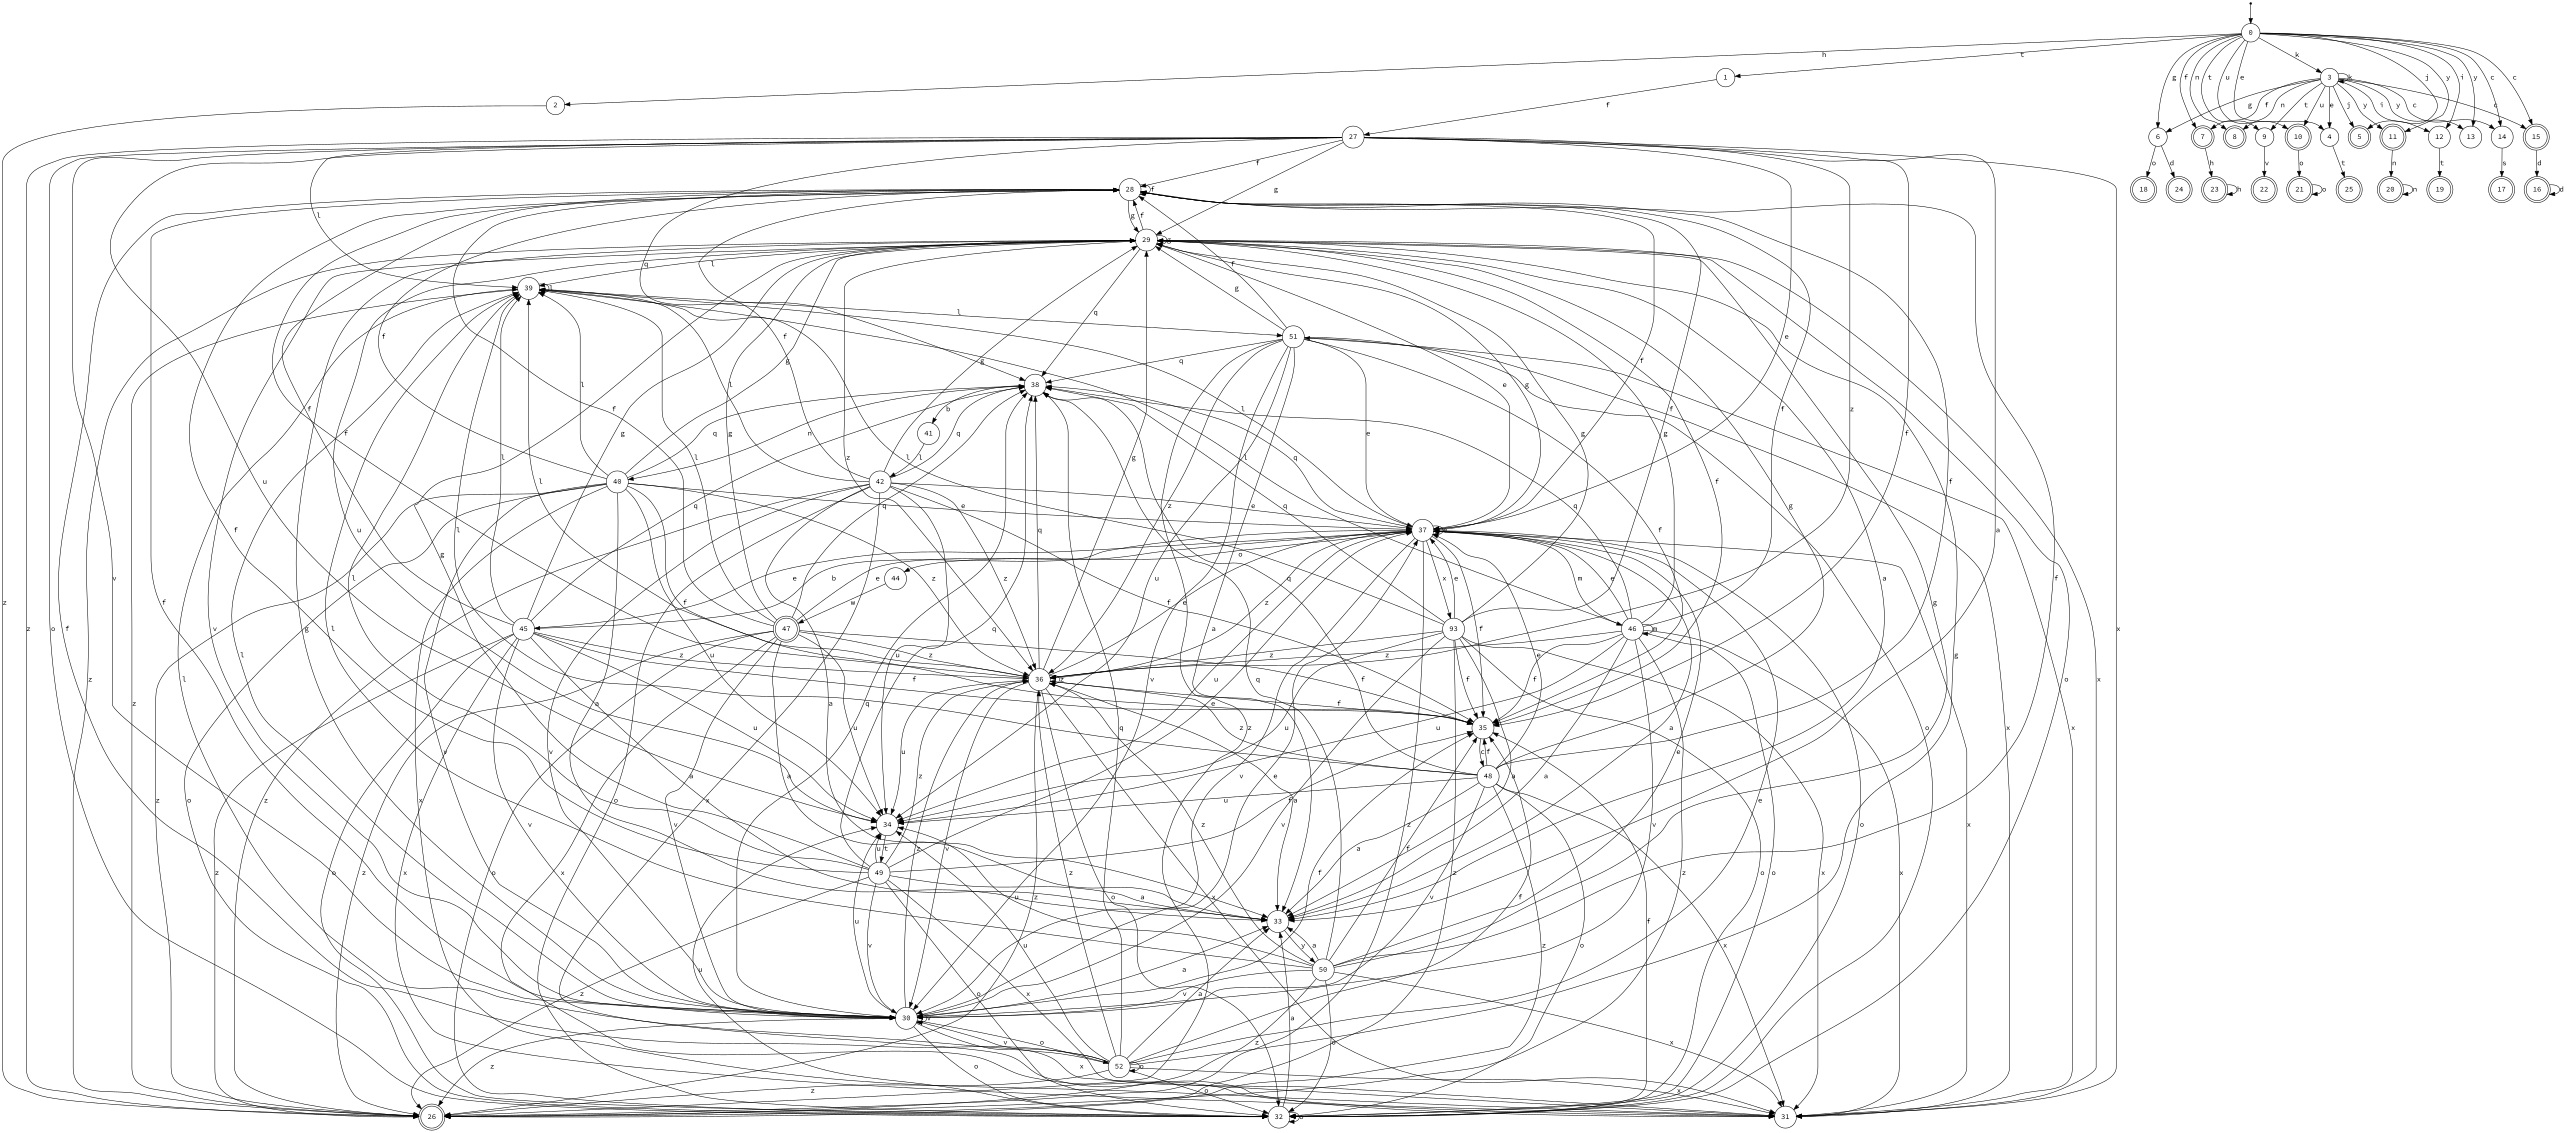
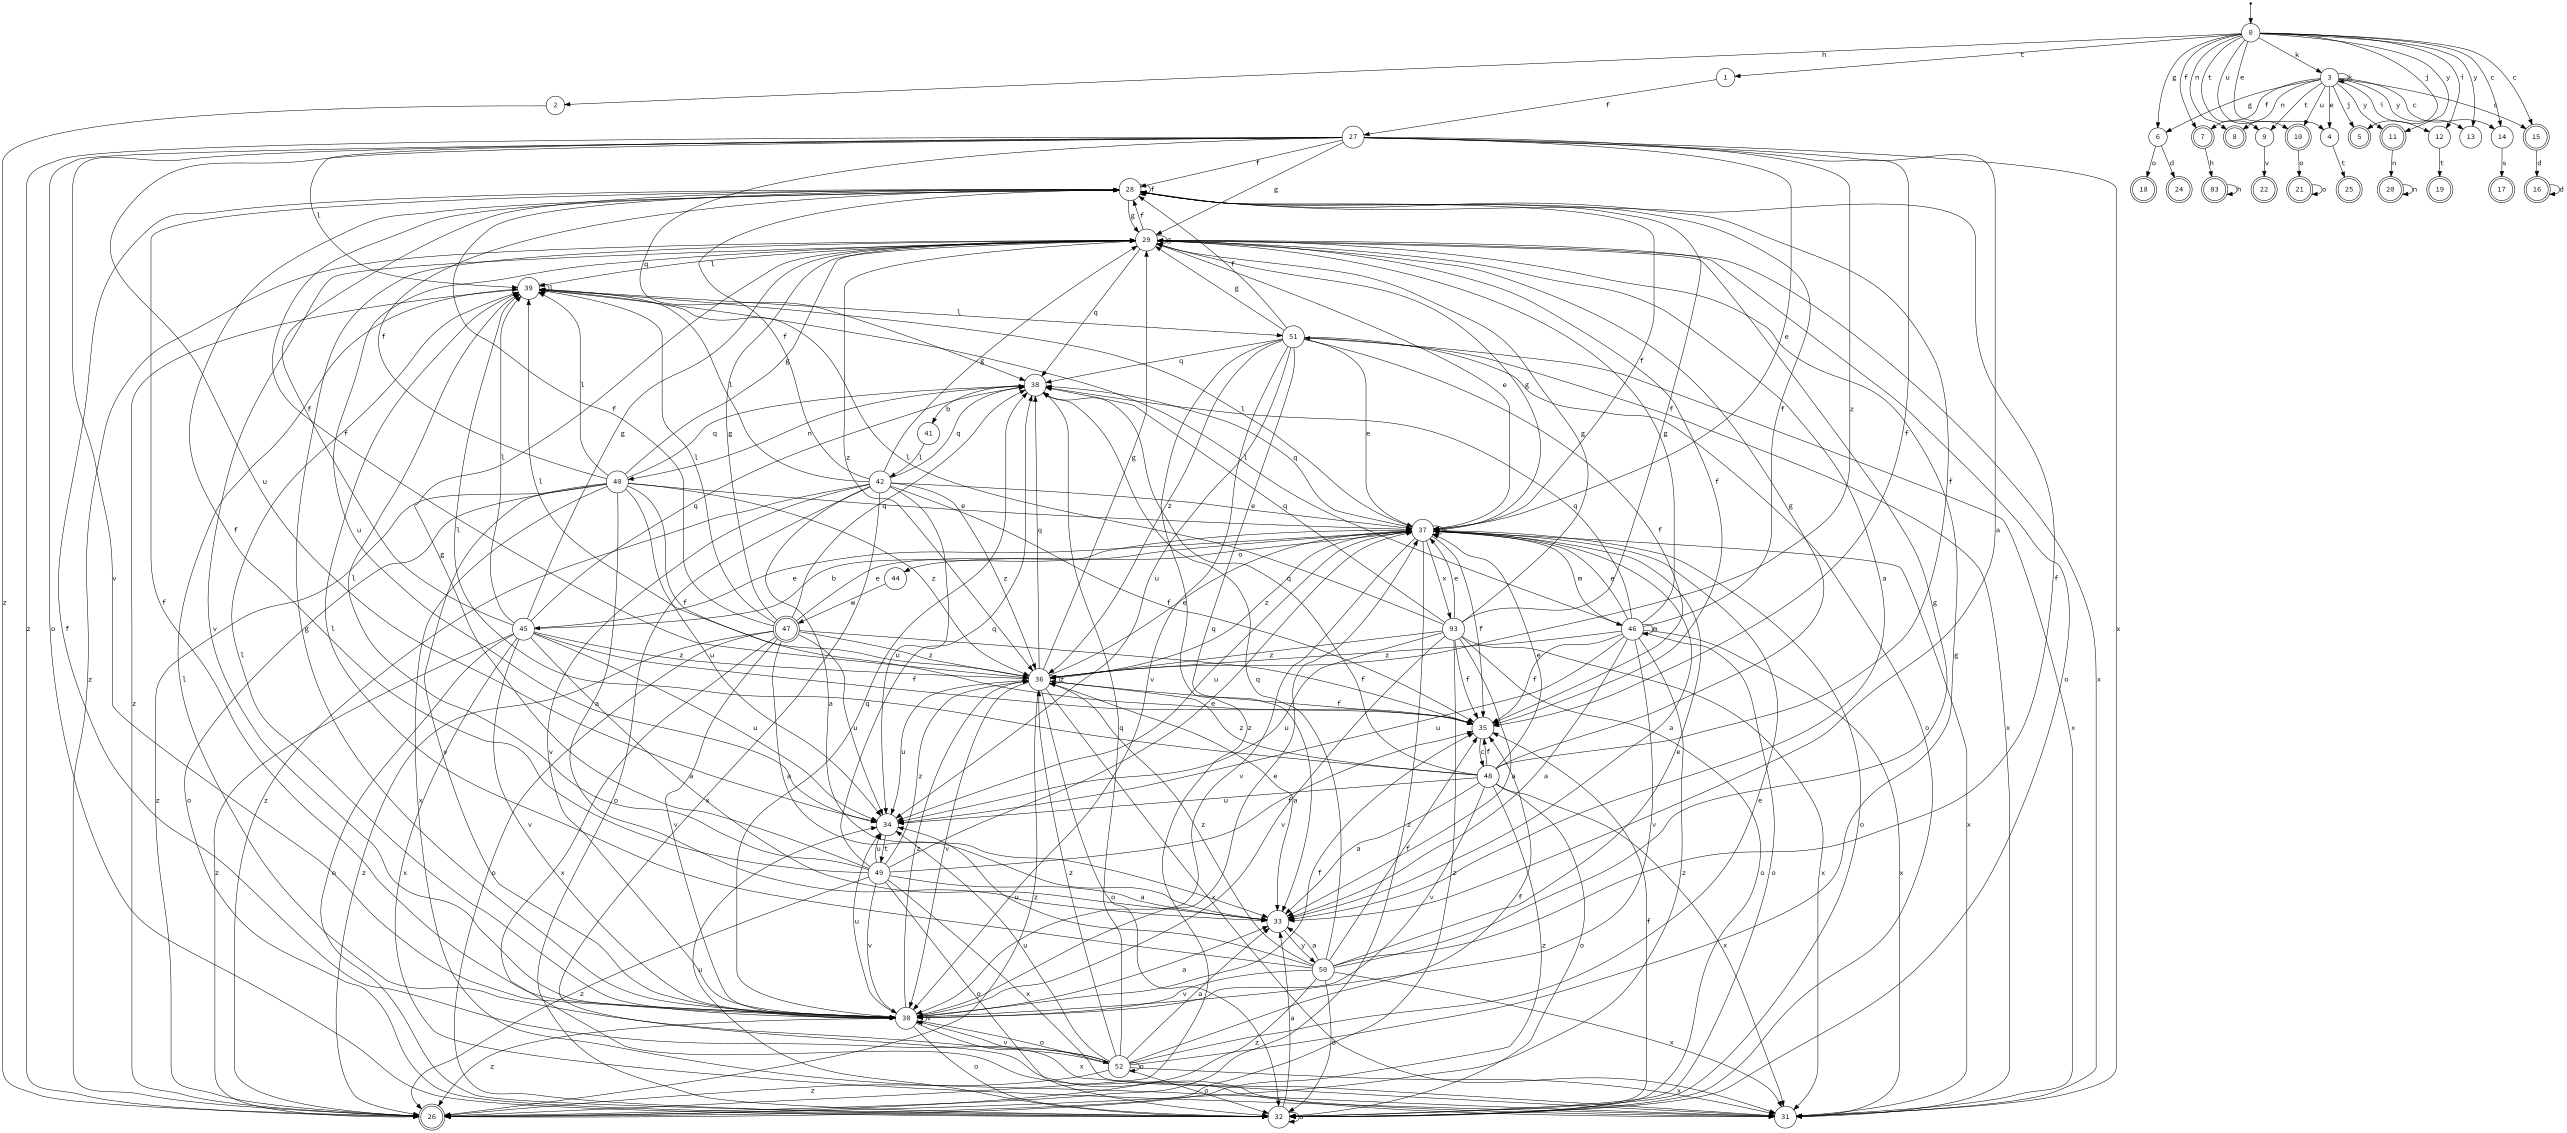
  digraph {
    fontname="Source Code Pro"
    rankdir=TB
    node [fontname="Source Code Pro" shape=circle]
    edge [fontname="Source Code Pro"]
    dummy0 [shape=point]
    0
    1
    2
    3
    4
    5 [shape=doublecircle]
    6
    7 [shape=doublecircle]
    8 [shape=doublecircle]
    9
    10 [shape=doublecircle]
    11 [shape=doublecircle]
    12
    13
    14
    15 [shape=doublecircle]
    27
    26 [shape=doublecircle]
    25 [shape=doublecircle]
    24 [shape=doublecircle]
    18 [shape=doublecircle]
-   23 [shape=doublecircle]
+   23 [shape=doublecircle label=83]
    22 [shape=doublecircle]
    21 [shape=doublecircle]
    20 [shape=doublecircle]
    19 [shape=doublecircle]
    17 [shape=doublecircle]
    16 [shape=doublecircle]
    28
    29
    30
    31
    32
    33
    34
    35
    36
    37
    38
    39
    52
    51
    50
    49
    48
    n47 [label=93]
    44
    45
    46
    40
    41
    47 [shape=doublecircle]
    42
    dummy0 -> 0
    0 -> 1 [label=t]
    0 -> 2 [label=h]
    0 -> 3 [label=k]
    0 -> 4 [label=e]
    0 -> 5 [label=j]
    0 -> 6 [label=g]
    0 -> 7 [label=f]
    0 -> 8 [label=n]
    0 -> 9 [label=t]
    0 -> 10 [label=u]
    0 -> 11 [label=y]
    0 -> 12 [label=i]
    0 -> 13 [label=y]
    0 -> 14 [label=c]
    0 -> 15 [label=c]
    1 -> 27 [label=f]
    2 -> 26 [label=z]
    3 -> 3 [label=k]
    3 -> 4 [label=e]
    3 -> 5 [label=j]
    3 -> 6 [label=g]
    3 -> 7 [label=f]
    3 -> 8 [label=n]
    3 -> 9 [label=t]
    3 -> 10 [label=u]
    3 -> 11 [label=y]
    3 -> 12 [label=i]
    3 -> 13 [label=y]
    3 -> 14 [label=c]
    3 -> 15 [label=c]
    4 -> 25 [label=t]
    6 -> 24 [label=d]
    6 -> 18 [label=o]
    7 -> 23 [label=h]
    9 -> 22 [label=v]
    10 -> 21 [label=o]
    11 -> 20 [label=n]
    12 -> 19 [label=t]
    14 -> 17 [label=s]
    15 -> 16 [label=d]
    27 -> 26 [label=z]
    27 -> 28 [label=f]
    27 -> 29 [label=g]
    27 -> 30 [label=v]
    27 -> 31 [label=x]
    27 -> 32 [label=o]
    27 -> 33 [label=a]
    27 -> 34 [label=u]
    27 -> 35 [label=f]
    27 -> 36 [label=z]
    27 -> 37 [label=e]
    27 -> 38 [label=q]
    27 -> 39 [label=l]
    23 -> 23 [label=h]
    21 -> 21 [label=o]
    20 -> 20 [label=n]
    16 -> 16 [label=d]
    28 -> 28 [label=f]
    28 -> 29 [label=g]
    29 -> 26 [label=z]
    29 -> 28 [label=f]
    29 -> 29 [label=g]
    29 -> 30 [label=v]
    29 -> 31 [label=x]
    29 -> 32 [label=o]
    29 -> 33 [label=a]
    29 -> 34 [label=u]
    29 -> 35 [label=f]
    29 -> 36 [label=z]
    29 -> 37 [label=e]
    29 -> 38 [label=q]
    29 -> 39 [label=l]
    30 -> 26 [label=z]
    30 -> 28 [label=f]
    30 -> 29 [label=g]
    30 -> 30 [label=v]
    30 -> 31 [label=x]
    30 -> 32 [label=o]
    30 -> 33 [label=a]
    30 -> 34 [label=u]
    30 -> 35 [label=f]
    30 -> 36 [label=z]
    30 -> 37 [label=e]
    30 -> 38 [label=q]
    30 -> 39 [label=l]
    30 -> 52 [label=o]
    31 -> 51 [label=x]
    32 -> 32 [label=o]
    32 -> 33 [label=a]
    32 -> 34 [label=u]
    32 -> 35 [label=f]
    33 -> 50 [label=y]
    34 -> 49 [label=t]
    35 -> 48 [label=c]
    36 -> 26 [label=z]
    36 -> 28 [label=f]
    36 -> 29 [label=g]
    36 -> 30 [label=v]
    36 -> 31 [label=x]
    36 -> 32 [label=o]
    36 -> 33 [label=a]
    36 -> 34 [label=u]
    36 -> 35 [label=f]
    36 -> 36 [label=z]
    36 -> 37 [label=e]
    36 -> 38 [label=q]
    36 -> 39 [label=l]
    37 -> 26 [label=z]
    37 -> 28 [label=f]
    37 -> 29 [label=g]
    37 -> 30 [label=v]
    37 -> 31 [label=x]
    37 -> 32 [label=o]
    37 -> 33 [label=a]
    37 -> 34 [label=u]
    37 -> 35 [label=f]
    37 -> 36 [label=z]
    37 -> 37 [label=e]
    37 -> 38 [label=q]
    37 -> 39 [label=l]
    37 -> n47 [label=x]
    37 -> 44 [label=o]
    37 -> 45 [label=b]
    37 -> 46 [label=m]
    38 -> 40 [label=n]
    38 -> 41 [label=b]
    39 -> 26 [label=z]
    39 -> 39 [label=l]
    39 -> 51 [label=l]
    52 -> 26 [label=z]
    52 -> 28 [label=f]
    52 -> 29 [label=g]
    52 -> 30 [label=v]
    52 -> 31 [label=x]
    52 -> 32 [label=o]
    52 -> 33 [label=a]
    52 -> 34 [label=u]
    52 -> 35 [label=f]
    52 -> 36 [label=z]
    52 -> 37 [label=e]
    52 -> 38 [label=q]
    52 -> 39 [label=l]
    52 -> 52 [label=o]
    51 -> 26 [label=z]
    51 -> 28 [label=f]
    51 -> 29 [label=g]
    51 -> 30 [label=v]
    51 -> 31 [label=x]
    51 -> 32 [label=o]
-   51 -> 33 [label=a]
+   51 -> 33 [label=q]
    51 -> 34 [label=u]
    51 -> 35 [label=f]
    51 -> 36 [label=z]
    51 -> 37 [label=e]
    51 -> 38 [label=q]
    50 -> 26 [label=z]
    50 -> 28 [label=f]
    50 -> 29 [label=g]
    50 -> 30 [label=v]
    50 -> 31 [label=x]
    50 -> 32 [label=o]
    50 -> 33 [label=a]
    50 -> 34 [label=u]
    50 -> 35 [label=f]
    50 -> 36 [label=z]
    50 -> 37 [label=e]
    50 -> 38 [label=q]
    50 -> 39 [label=l]
    49 -> 26 [label=z]
    49 -> 28 [label=f]
    49 -> 29 [label=g]
    49 -> 30 [label=v]
    49 -> 31 [label=x]
    49 -> 32 [label=o]
    49 -> 33 [label=a]
    49 -> 34 [label=u]
    49 -> 35 [label=f]
    49 -> 36 [label=z]
    49 -> 37 [label=e]
    49 -> 38 [label=q]
    49 -> 39 [label=l]
    48 -> 26 [label=z]
    48 -> 28 [label=f]
    48 -> 29 [label=g]
    48 -> 30 [label=v]
    48 -> 31 [label=x]
    48 -> 32 [label=o]
    48 -> 33 [label=a]
    48 -> 34 [label=u]
    48 -> 35 [label=f]
    48 -> 36 [label=z]
    48 -> 37 [label=e]
    48 -> 38 [label=q]
    48 -> 39 [label=l]
    n47 -> 26 [label=z]
    n47 -> 28 [label=f]
    n47 -> 29 [label=g]
    n47 -> 30 [label=v]
    n47 -> 31 [label=x]
    n47 -> 32 [label=o]
    n47 -> 33 [label=a]
    n47 -> 34 [label=u]
    n47 -> 35 [label=f]
    n47 -> 36 [label=z]
    n47 -> 37 [label=e]
    n47 -> 38 [label=q]
    n47 -> 39 [label=l]
    44 -> 47 [label=w]
    45 -> 26 [label=z]
    45 -> 28 [label=f]
    45 -> 29 [label=g]
    45 -> 30 [label=v]
    45 -> 31 [label=x]
    45 -> 32 [label=o]
    45 -> 33 [label=a]
    45 -> 34 [label=u]
    45 -> 35 [label=f]
    45 -> 36 [label=z]
    45 -> 37 [label=e]
    45 -> 38 [label=q]
    45 -> 39 [label=l]
    46 -> 26 [label=z]
    46 -> 28 [label=f]
    46 -> 29 [label=g]
    46 -> 30 [label=v]
    46 -> 31 [label=x]
    46 -> 32 [label=o]
    46 -> 33 [label=a]
    46 -> 34 [label=u]
    46 -> 35 [label=f]
    46 -> 36 [label=z]
    46 -> 37 [label=e]
    46 -> 38 [label=q]
    46 -> 39 [label=l]
    46 -> 46 [label=m]
    40 -> 26 [label=z]
    40 -> 28 [label=f]
    40 -> 29 [label=g]
    40 -> 30 [label=v]
    40 -> 31 [label=x]
    40 -> 32 [label=o]
    40 -> 33 [label=a]
    40 -> 34 [label=u]
    40 -> 35 [label=f]
    40 -> 36 [label=z]
    40 -> 37 [label=e]
    40 -> 38 [label=q]
    40 -> 39 [label=l]
    41 -> 42 [label=l]
    47 -> 26 [label=z]
    47 -> 28 [label=f]
    47 -> 29 [label=g]
    47 -> 30 [label=v]
    47 -> 31 [label=x]
    47 -> 32 [label=o]
    47 -> 33 [label=a]
    47 -> 34 [label=u]
    47 -> 35 [label=f]
    47 -> 36 [label=z]
    47 -> 37 [label=e]
    47 -> 38 [label=q]
    47 -> 39 [label=l]
    42 -> 26 [label=z]
    42 -> 28 [label=f]
    42 -> 29 [label=g]
    42 -> 30 [label=v]
    42 -> 31 [label=x]
    42 -> 32 [label=o]
    42 -> 33 [label=a]
    42 -> 34 [label=u]
    42 -> 35 [label=f]
    42 -> 36 [label=z]
    42 -> 37 [label=e]
    42 -> 38 [label=q]
    42 -> 39 [label=l]
  }
